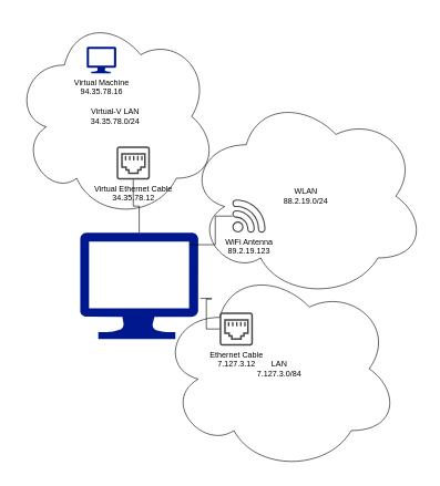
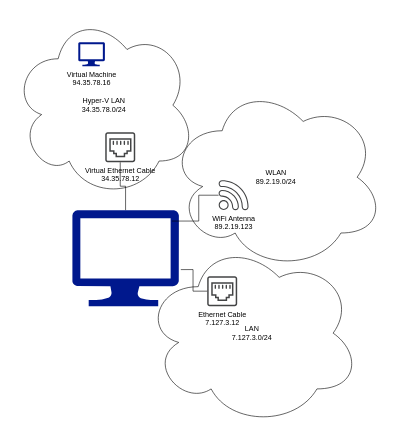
  <mxCell id="0" />
  <mxCell id="1" parent="0" />
- <mxCell id="2" value="Virtual-V LAN&lt;div&gt;&lt;div&gt;34.35.78.0/24&lt;/div&gt;&lt;/div&gt;" style="ellipse;shape=cloud;whiteSpace=wrap;html=1;fillColor=none;" vertex="1" parent="1"><mxGeometry x="20" y="20" width="306" height="310" as="geometry" /></mxCell>
- <mxCell id="3" value="LAN&lt;div&gt;7.127.3.0/84&lt;/div&gt;" style="ellipse;shape=cloud;whiteSpace=wrap;html=1;fillColor=none;" vertex="1" parent="1"><mxGeometry x="240" y="400" width="360" height="310" as="geometry" /></mxCell>
- <mxCell id="4" value="WLAN&lt;div&gt;88.2.19.0/24&lt;/div&gt;" style="ellipse;shape=cloud;whiteSpace=wrap;html=1;fillColor=none;" vertex="1" parent="1"><mxGeometry x="280" y="140" width="360" height="310" as="geometry" /></mxCell>
+ <mxCell id="2" value="Hyper-V LAN&lt;div&gt;&lt;div&gt;34.35.78.0/24&lt;/div&gt;&lt;/div&gt;" style="ellipse;shape=cloud;whiteSpace=wrap;html=1;fillColor=none;" vertex="1" parent="1"><mxGeometry x="20" y="20" width="306" height="310" as="geometry" /></mxCell>
+ <mxCell id="3" value="LAN&lt;div&gt;7.127.3.0/24&lt;/div&gt;" style="ellipse;shape=cloud;whiteSpace=wrap;html=1;fillColor=none;" vertex="1" parent="1"><mxGeometry x="240" y="400" width="360" height="310" as="geometry" /></mxCell>
+ <mxCell id="4" value="WLAN&lt;div&gt;89.2.19.0/24&lt;/div&gt;" style="ellipse;shape=cloud;whiteSpace=wrap;html=1;fillColor=none;" vertex="1" parent="1"><mxGeometry x="280" y="140" width="360" height="310" as="geometry" /></mxCell>
  <mxCell id="5" style="edgeStyle=orthogonalEdgeStyle;rounded=0;orthogonalLoop=1;jettySize=auto;html=1;endArrow=none;endFill=0;" edge="1" parent="1" source="6" target="11"><mxGeometry relative="1" as="geometry"><mxPoint x="208.89" y="300" as="targetPoint" /></mxGeometry></mxCell>
  <mxCell id="6" value="" style="sketch=0;aspect=fixed;pointerEvents=1;shadow=0;dashed=0;html=1;strokeColor=none;labelPosition=center;verticalLabelPosition=bottom;verticalAlign=top;align=center;fillColor=#00188D;shape=mxgraph.azure.computer" vertex="1" parent="1"><mxGeometry x="120" y="350" width="177.78" height="160" as="geometry" /></mxCell>
- <mxCell id="7" value="WiFi Antenna&lt;div&gt;89.2.19.123&lt;/div&gt;" style="sketch=0;pointerEvents=1;shadow=0;dashed=0;html=1;strokeColor=none;fillColor=#434445;aspect=fixed;labelPosition=center;verticalLabelPosition=bottom;verticalAlign=top;align=center;outlineConnect=0;shape=mxgraph.vvd.wi_fi;" vertex="1" parent="1"><mxGeometry x="349" y="300" width="50" height="50" as="geometry" /></mxCell>
+ <mxCell id="7" value="WiFi Antenna&lt;div&gt;89.2.19.123&lt;/div&gt;" style="sketch=0;pointerEvents=1;shadow=0;dashed=0;html=1;strokeColor=none;fillColor=#434445;aspect=fixed;labelPosition=center;verticalLabelPosition=bottom;verticalAlign=top;align=center;outlineConnect=0;shape=mxgraph.vvd.wi_fi;" vertex="1" parent="1"><mxGeometry x="364" y="300" width="50" height="50" as="geometry" /></mxCell>
  <mxCell id="8" style="edgeStyle=orthogonalEdgeStyle;rounded=0;orthogonalLoop=1;jettySize=auto;html=1;entryX=0.934;entryY=0.113;entryDx=0;entryDy=0;entryPerimeter=0;endArrow=none;endFill=0;" edge="1" parent="1" source="7" target="6"><mxGeometry relative="1" as="geometry" /></mxCell>
- <mxCell id="9" value="Ethernet Cable&lt;div&gt;7.127.3.12&lt;/div&gt;" style="sketch=0;pointerEvents=1;shadow=0;dashed=0;html=1;strokeColor=none;fillColor=#434445;aspect=fixed;labelPosition=center;verticalLabelPosition=bottom;verticalAlign=top;align=center;outlineConnect=0;shape=mxgraph.vvd.ethernet_port;" vertex="1" parent="1"><mxGeometry x="330" y="470" width="50" height="50" as="geometry" /></mxCell>
+ <mxCell id="9" value="Ethernet Cable&lt;div&gt;7.127.3.12&lt;/div&gt;" style="sketch=0;pointerEvents=1;shadow=0;dashed=0;html=1;strokeColor=none;fillColor=#434445;aspect=fixed;labelPosition=center;verticalLabelPosition=bottom;verticalAlign=top;align=center;outlineConnect=0;shape=mxgraph.vvd.ethernet_port;" vertex="1" parent="1"><mxGeometry x="345" y="460" width="50" height="50" as="geometry" /></mxCell>
  <mxCell id="10" style="edgeStyle=orthogonalEdgeStyle;rounded=0;orthogonalLoop=1;jettySize=auto;html=1;entryX=1.018;entryY=0.619;entryDx=0;entryDy=0;entryPerimeter=0;endArrow=none;endFill=0;" edge="1" parent="1" source="9" target="6"><mxGeometry relative="1" as="geometry" /></mxCell>
  <mxCell id="11" value="Virtual Ethernet Cable&lt;div&gt;34.35.78.12&lt;/div&gt;" style="sketch=0;pointerEvents=1;shadow=0;dashed=0;html=1;strokeColor=none;fillColor=#434445;aspect=fixed;labelPosition=center;verticalLabelPosition=bottom;verticalAlign=top;align=center;outlineConnect=0;shape=mxgraph.vvd.ethernet_port;" vertex="1" parent="1"><mxGeometry x="175" y="220" width="50" height="50" as="geometry" /></mxCell>
  <mxCell id="12" value="Virtual Machine&lt;div&gt;94.35.78.16&lt;/div&gt;" style="sketch=0;aspect=fixed;pointerEvents=1;shadow=0;dashed=0;html=1;strokeColor=none;labelPosition=center;verticalLabelPosition=bottom;verticalAlign=top;align=center;fillColor=#00188D;shape=mxgraph.azure.computer" vertex="1" parent="1"><mxGeometry x="130" width="44.44" height="40" as="geometry" y="70" /></mxCell>
